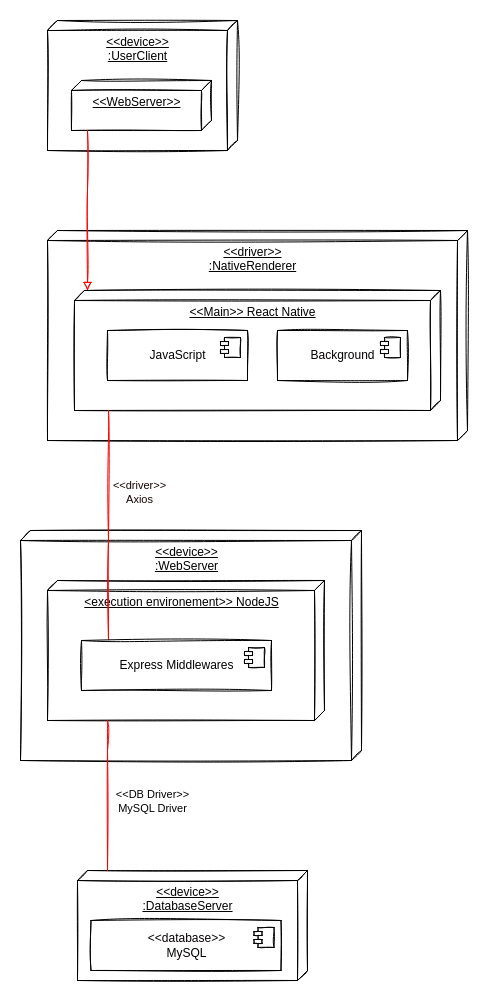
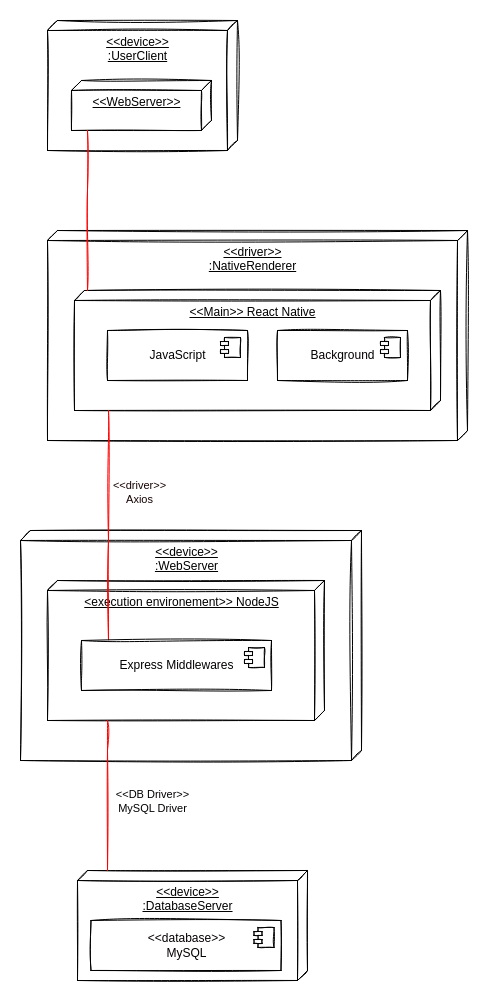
  <mxCell id="0" />
  <mxCell id="1" parent="0" />
  <mxCell id="2" value="&amp;lt;&amp;lt;device&amp;gt;&amp;gt;&lt;br&gt;:UserClient" style="verticalAlign=top;align=center;spacingTop=8;spacingLeft=2;spacingRight=12;shape=cube;size=10;direction=south;fontStyle=4;html=1;sketch=1;" vertex="1" parent="1"><mxGeometry x="47" y="20" width="190" height="130" as="geometry" /></mxCell>
  <mxCell id="3" value="&amp;lt;&amp;lt;WebServer&amp;gt;&amp;gt;" style="verticalAlign=top;align=center;spacingTop=8;spacingLeft=2;spacingRight=12;shape=cube;size=10;direction=south;fontStyle=4;html=1;sketch=1;" vertex="1" parent="1"><mxGeometry x="71" y="80" width="140" height="50" as="geometry" /></mxCell>
  <mxCell id="4" value="&amp;lt;&amp;lt;driver&amp;gt;&amp;gt;&lt;br&gt;:NativeRenderer" style="verticalAlign=top;align=center;spacingTop=8;spacingLeft=2;spacingRight=12;shape=cube;size=10;direction=south;fontStyle=4;html=1;sketch=1;" vertex="1" parent="1"><mxGeometry x="47" y="230" width="420" height="210" as="geometry" /></mxCell>
  <mxCell id="5" value="&amp;lt;&amp;lt;Main&amp;gt;&amp;gt; React Native" style="verticalAlign=top;align=center;spacingTop=8;spacingLeft=2;spacingRight=12;shape=cube;size=10;direction=south;fontStyle=4;html=1;sketch=1;" vertex="1" parent="1"><mxGeometry x="74" y="290" width="366" height="120" as="geometry" /></mxCell>
- <mxCell id="6" style="edgeStyle=orthogonalEdgeStyle;rounded=0;orthogonalLoop=1;jettySize=auto;html=1;fontColor=#FF2121;strokeColor=#FF0000;endArrow=block;endFill=0;sketch=1;" edge="1" parent="1" source="3" target="5"><mxGeometry relative="1" as="geometry"><Array as="points"><mxPoint x="87" y="190" /><mxPoint x="87" y="190" /></Array></mxGeometry></mxCell>
+ <mxCell id="6" style="edgeStyle=orthogonalEdgeStyle;rounded=0;orthogonalLoop=1;jettySize=auto;html=1;fontColor=#FF2121;strokeColor=#FF0000;endArrow=none;endFill=0;sketch=1;" edge="1" parent="1" source="3" target="5"><mxGeometry relative="1" as="geometry"><Array as="points"><mxPoint x="87" y="190" /><mxPoint x="87" y="190" /></Array></mxGeometry></mxCell>
  <mxCell id="7" value="JavaScript" style="html=1;dropTarget=0;align=center;sketch=1;fontColor=#030202;" vertex="1" parent="1"><mxGeometry x="107" y="330" width="140" height="50" as="geometry" /></mxCell>
  <mxCell id="8" value="" style="shape=module;jettyWidth=8;jettyHeight=4;sketch=1;" vertex="1" parent="7"><mxGeometry x="1" width="20" height="20" relative="1" as="geometry"><mxPoint x="-27" y="7" as="offset" /></mxGeometry></mxCell>
  <mxCell id="9" value="Background" style="html=1;dropTarget=0;align=center;sketch=1;fontColor=#030000;" vertex="1" parent="1"><mxGeometry x="277" y="330" width="130" height="50" as="geometry" /></mxCell>
  <mxCell id="10" value="" style="shape=module;jettyWidth=8;jettyHeight=4;sketch=1;" vertex="1" parent="9"><mxGeometry x="1" width="20" height="20" relative="1" as="geometry"><mxPoint x="-27" y="7" as="offset" /></mxGeometry></mxCell>
  <mxCell id="11" value="&amp;lt;&amp;lt;device&amp;gt;&amp;gt;&lt;br&gt;:WebServer" style="verticalAlign=top;align=center;spacingTop=8;spacingLeft=2;spacingRight=12;shape=cube;size=10;direction=south;fontStyle=4;html=1;sketch=1;" vertex="1" parent="1"><mxGeometry x="20" y="530" width="341" height="230" as="geometry" /></mxCell>
  <mxCell id="12" value="&amp;lt;execution environement&amp;gt;&amp;gt; NodeJS" style="verticalAlign=top;align=center;spacingTop=8;spacingLeft=2;spacingRight=12;shape=cube;size=10;direction=south;fontStyle=4;html=1;sketch=1;" vertex="1" parent="1"><mxGeometry x="47" y="580" width="277" height="140" as="geometry" /></mxCell>
  <mxCell id="13" style="edgeStyle=orthogonalEdgeStyle;rounded=0;orthogonalLoop=1;jettySize=auto;html=1;endArrow=none;endFill=0;strokeColor=#FF0000;fontColor=#FF2121;sketch=1;" edge="1" parent="1" source="5" target="15"><mxGeometry relative="1" as="geometry"><Array as="points"><mxPoint x="108" y="540" /><mxPoint x="108" y="540" /></Array></mxGeometry></mxCell>
  <mxCell id="14" value="&amp;lt;&amp;lt;driver&amp;gt;&amp;gt;&lt;br&gt;Axios" style="edgeLabel;html=1;align=center;verticalAlign=middle;resizable=0;points=[];sketch=1;fontColor=#170303;" vertex="1" connectable="0" parent="13"><mxGeometry x="-0.3" relative="1" as="geometry"><mxPoint x="30" as="offset" /></mxGeometry></mxCell>
  <mxCell id="15" value="Express Middlewares" style="html=1;dropTarget=0;align=center;sketch=1;fontColor=#030000;" vertex="1" parent="1"><mxGeometry x="81" y="640" width="190" height="50" as="geometry" /></mxCell>
  <mxCell id="16" value="" style="shape=module;jettyWidth=8;jettyHeight=4;sketch=1;" vertex="1" parent="15"><mxGeometry x="1" width="20" height="20" relative="1" as="geometry"><mxPoint x="-27" y="7" as="offset" /></mxGeometry></mxCell>
  <mxCell id="17" value="&amp;lt;&amp;lt;device&amp;gt;&amp;gt;&lt;br&gt;:DatabaseServer" style="verticalAlign=top;align=center;spacingTop=8;spacingLeft=2;spacingRight=12;shape=cube;size=10;direction=south;fontStyle=4;html=1;sketch=1;" vertex="1" parent="1"><mxGeometry x="77" y="870" width="230" height="110" as="geometry" /></mxCell>
  <mxCell id="18" value="&amp;lt;&amp;lt;database&amp;gt;&amp;gt;&lt;br&gt;MySQL" style="html=1;dropTarget=0;align=center;sketch=1;fontColor=#050101;" vertex="1" parent="1"><mxGeometry x="90.5" y="920" width="190" height="50" as="geometry" /></mxCell>
  <mxCell id="19" value="" style="shape=module;jettyWidth=8;jettyHeight=4;sketch=1;" vertex="1" parent="18"><mxGeometry x="1" width="20" height="20" relative="1" as="geometry"><mxPoint x="-27" y="7" as="offset" /></mxGeometry></mxCell>
  <mxCell id="20" style="edgeStyle=orthogonalEdgeStyle;rounded=0;orthogonalLoop=1;jettySize=auto;html=1;endArrow=none;endFill=0;strokeColor=#FF0000;fontColor=#FF2121;sketch=1;" edge="1" parent="1"><mxGeometry relative="1" as="geometry"><mxPoint x="107.004" y="720" as="sourcePoint" /><mxPoint x="107.004" y="870" as="targetPoint" /><Array as="points"><mxPoint x="106.97" y="750" /><mxPoint x="106.97" y="750" /></Array></mxGeometry></mxCell>
  <mxCell id="21" value="&amp;lt;&amp;lt;DB Driver&amp;gt;&amp;gt;&lt;br&gt;MySQL Driver" style="edgeLabel;html=1;align=center;verticalAlign=middle;resizable=0;points=[];sketch=1;fontColor=#030000;" vertex="1" connectable="0" parent="20"><mxGeometry x="-0.204" y="-4" relative="1" as="geometry"><mxPoint x="48" y="20" as="offset" /></mxGeometry></mxCell>
